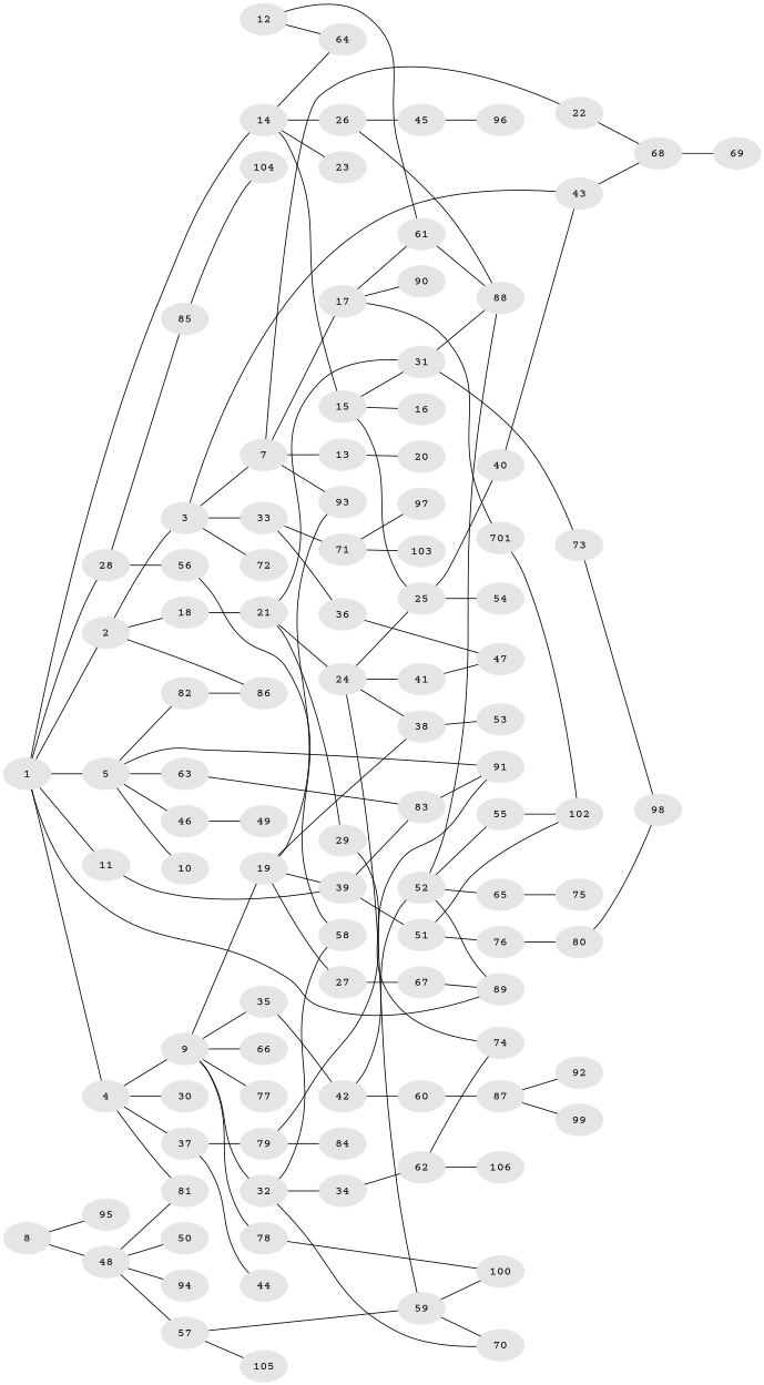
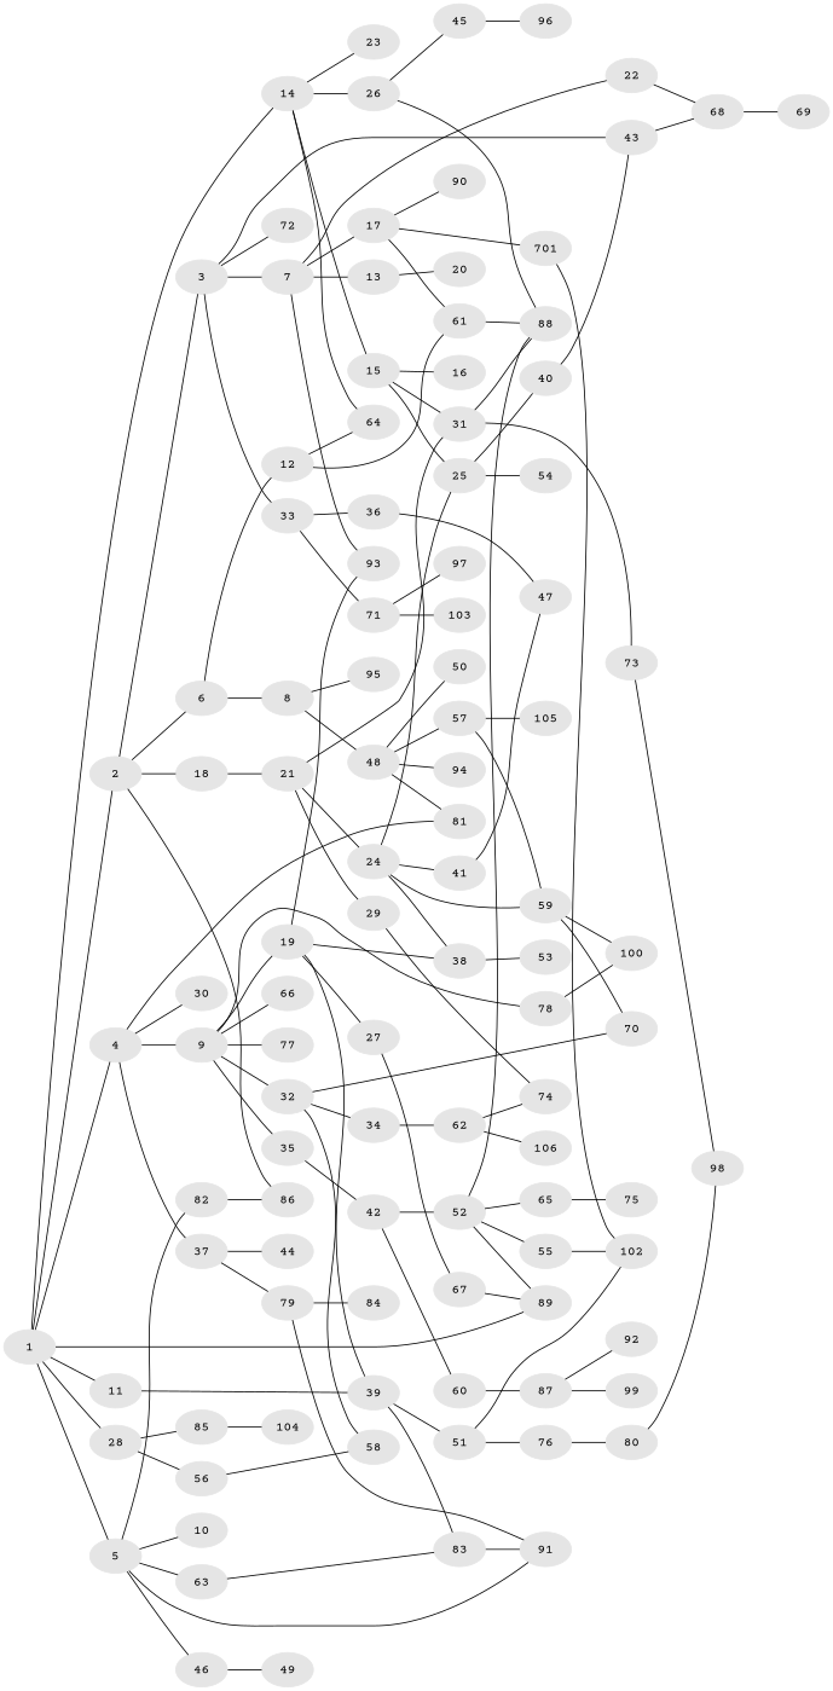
  graph {
    fontname="Courier Prime"
    rankdir=LR
    node [color=gray90 fontname="Courier Prime" style=filled]
    edge [fontname="Courier Prime"]
    1
    2
    4
    5
    11
    14
    28
    89
    3
+   6
    18
    86
    9
    30
    37
    81
    10
    46
    63
    82
    91
    39
    64
    15
    23
    26
    56
    85
    7
    33
    43
    72
    8
    12
    21
    13
    17
    22
    93
    36
    71
    68
    19
    32
    35
    66
    77
    78
    27
    38
    44
    79
    49
    83
    48
    95
    61
    20
    90
    n60 [label=701]
    50
    57
    94
    34
    58
    70
    42
    100
    51
    88
    16
    25
    31
    45
    40
    54
    73
    102
    24
    29
    67
    53
    41
    59
    74
    69
    47
    96
    104
    98
    62
    97
    103
    106
    52
    60
    84
    76
    55
    65
    87
    105
    80
    75
    92
    99
    1 -- 2
    1 -- 4
    1 -- 5
    1 -- 11
    1 -- 14
    1 -- 28
    1 -- 89
    2 -- 3
+   2 -- 6
    2 -- 18
    2 -- 86
    4 -- 9
    4 -- 30
    4 -- 37
    4 -- 81
    5 -- 10
    5 -- 46
    5 -- 63
    5 -- 82
    5 -- 91
    11 -- 39
    14 -- 64
    14 -- 15
    14 -- 23
    14 -- 26
    28 -- 56
    28 -- 85
    3 -- 7
    3 -- 33
    3 -- 43
    3 -- 72
+   6 -- 8
+   6 -- 12
    18 -- 21
    9 -- 19
    9 -- 32
    9 -- 35
    9 -- 66
    9 -- 77
    9 -- 78
    37 -- 44
    37 -- 79
    46 -- 49
    63 -- 83
    82 -- 86
    39 -- 83
    39 -- 51
    15 -- 16
    15 -- 25
    15 -- 31
    26 -- 88
    26 -- 45
    56 -- 58
    85 -- 104
    7 -- 13
    7 -- 17
    7 -- 22
    7 -- 93
    33 -- 36
    33 -- 71
    43 -- 68
    8 -- 48
    8 -- 95
    12 -- 64
    12 -- 61
    21 -- 31
    21 -- 24
    21 -- 29
    13 -- 20
    17 -- 61
    17 -- 90
    17 -- n60
    22 -- 68
    36 -- 47
    71 -- 97
    71 -- 103
    68 -- 69
    19 -- 39
    19 -- 93
    19 -- 27
    19 -- 38
    32 -- 34
    32 -- 58
    32 -- 70
    35 -- 42
    78 -- 100
    27 -- 67
    38 -- 53
    79 -- 91
    79 -- 84
    83 -- 91
    48 -- 81
    48 -- 50
    48 -- 57
    48 -- 94
    61 -- 88
    n60 -- 102
    57 -- 59
    57 -- 105
    34 -- 62
    42 -- 52
    42 -- 60
    51 -- 102
    51 -- 76
    25 -- 40
    25 -- 54
    31 -- 88
    31 -- 73
    45 -- 96
    40 -- 43
    73 -- 98
    24 -- 38
    24 -- 25
    24 -- 41
    24 -- 59
    29 -- 74
    67 -- 89
    41 -- 47
    59 -- 70
    59 -- 100
    62 -- 74
    62 -- 106
    52 -- 89
    52 -- 88
    52 -- 55
    52 -- 65
    60 -- 87
    76 -- 80
    55 -- 102
    65 -- 75
    87 -- 92
    87 -- 99
    80 -- 98
  }
